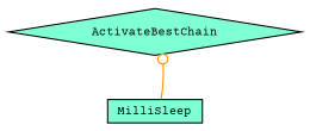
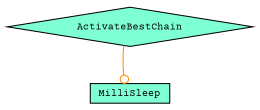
  digraph {
    rankdir=TB
    fontname="Courier Prime"
    node [color=black fillcolor=aquamarine fontname="Courier Prime" fontsize=10 style=filled]
    n1 [fontcolor=black height=0.2 label=ActivateBestChain shape=diamond width=0.4]
    n2 [height=0.2 label=MilliSleep shape=box width=0.4]
-   n2 -> n1 [color=darkorange fontname="Courier Prime" fontsize=10 labelfontname=Helvetica labelfontsize=10 style=solid arrowhead=odot]
+   n1 -> n2 [color=darkorange fontname="Courier Prime" fontsize=10 labelfontname=Helvetica labelfontsize=10 style=solid arrowhead=odot]
  }
